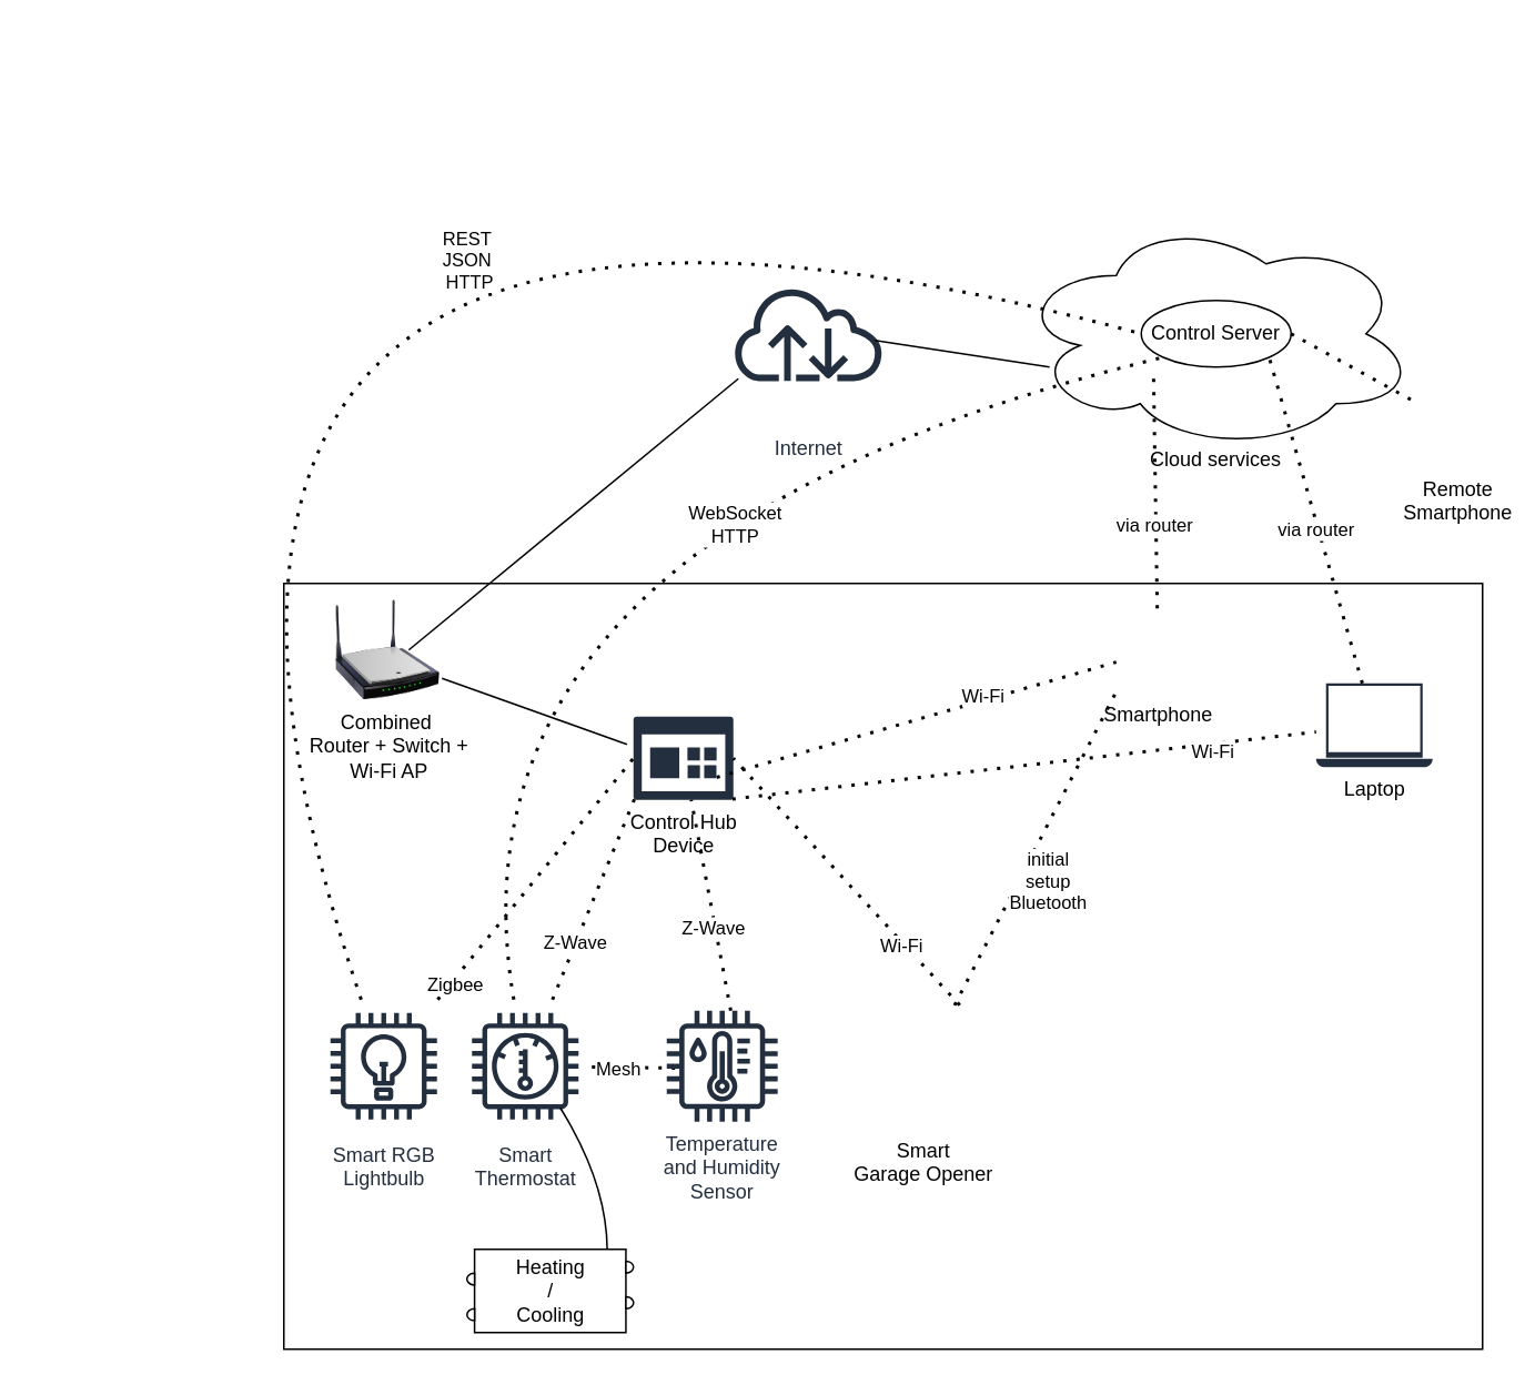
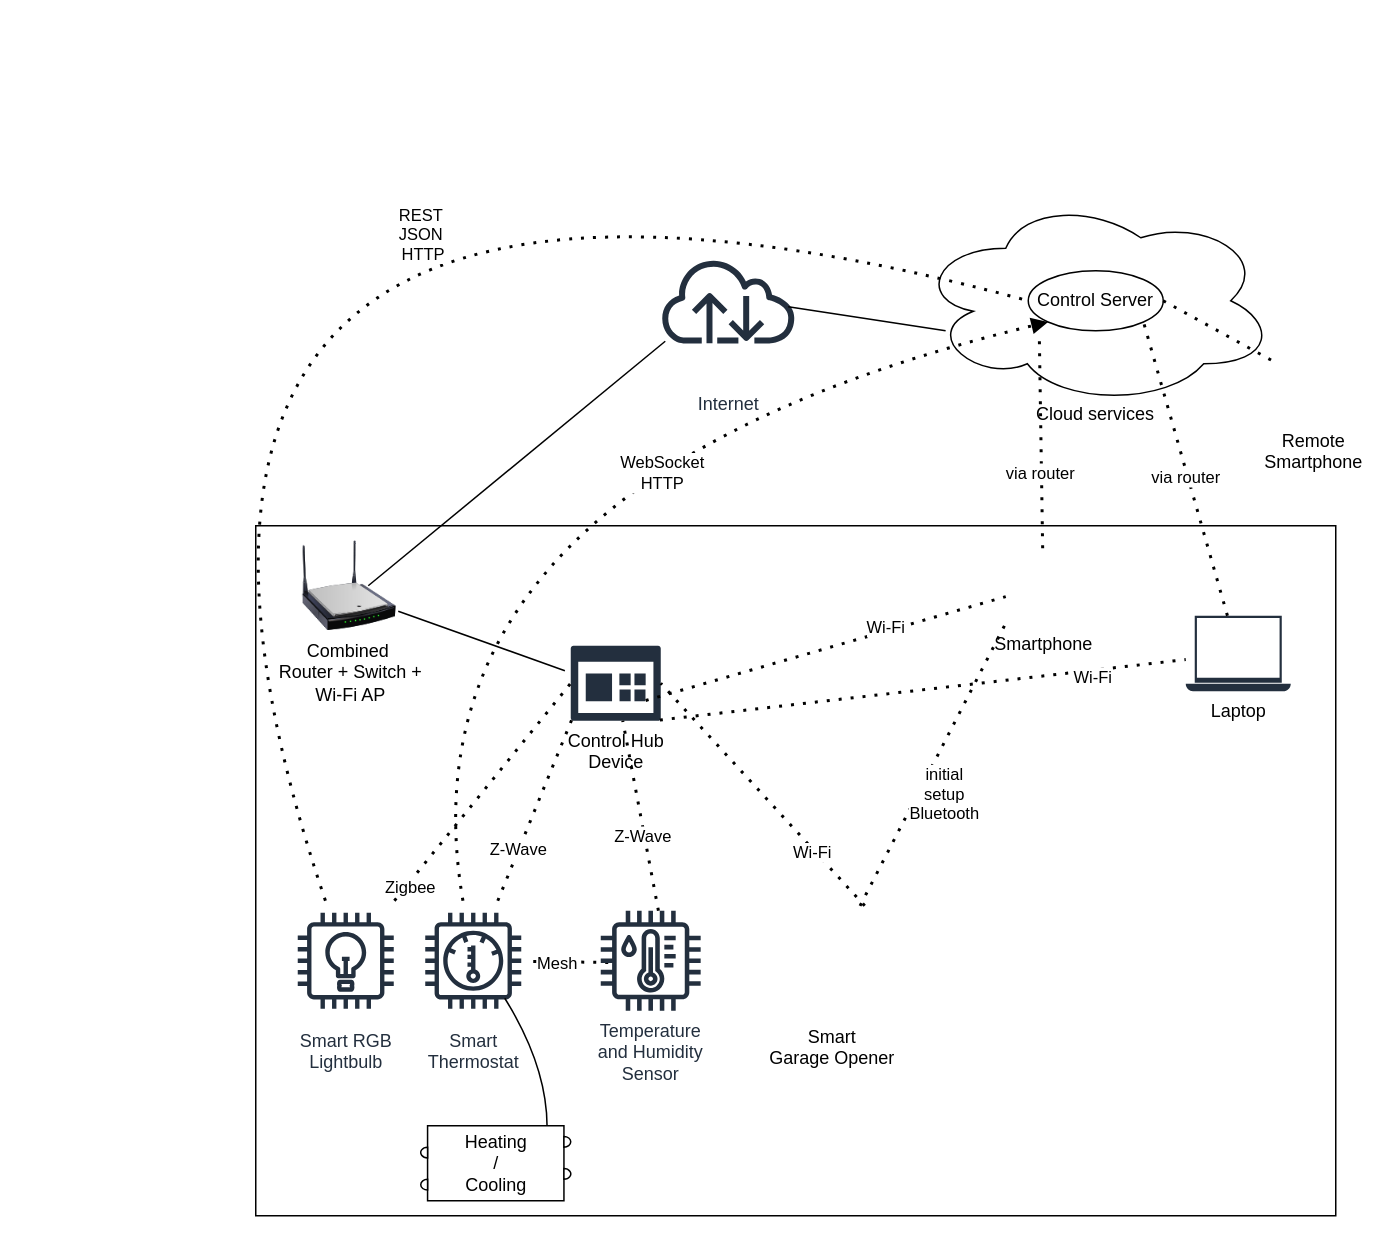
  <mxCell id="0" />
  <mxCell id="1" parent="0" />
  <mxCell id="2" value="Internet" style="sketch=0;outlineConnect=0;fontColor=#232F3E;gradientColor=none;strokeColor=#232F3E;fillColor=#ffffff;dashed=0;verticalLabelPosition=bottom;verticalAlign=top;align=center;html=1;fontSize=12;fontStyle=0;aspect=fixed;shape=mxgraph.aws4.resourceIcon;resIcon=mxgraph.aws4.internet;" vertex="1" parent="1"><mxGeometry x="430" y="145" width="110" height="110" as="geometry" /></mxCell>
  <mxCell id="3" value="Cloud services" style="ellipse;shape=cloud;whiteSpace=wrap;html=1;verticalAlign=bottom;spacingTop=0;spacing=-13;" vertex="1" parent="1"><mxGeometry x="610" y="130" width="240" height="140" as="geometry" /></mxCell>
  <mxCell id="4" value="" style="rounded=0;whiteSpace=wrap;html=1;" vertex="1" parent="1"><mxGeometry x="170" y="350" width="720" height="460" as="geometry" /></mxCell>
  <mxCell id="5" value="Control Server" style="ellipse;whiteSpace=wrap;html=1;" vertex="1" parent="1"><mxGeometry x="685" y="180" width="90" height="40" as="geometry" /></mxCell>
  <mxCell id="6" value="Combined&amp;nbsp;&lt;br&gt;Router + Switch +&lt;br&gt;Wi-Fi AP" style="image;html=1;image=img/lib/clip_art/networking/Wireless_Router_N_128x128.png" vertex="1" parent="1"><mxGeometry x="190" y="360" width="85" height="60" as="geometry" /></mxCell>
  <mxCell id="7" value="" style="endArrow=none;html=1;rounded=0;" edge="1" parent="1"><mxGeometry width="50" height="50" relative="1" as="geometry"><mxPoint x="245" y="390" as="sourcePoint" /><mxPoint x="443" y="227" as="targetPoint" /></mxGeometry></mxCell>
  <mxCell id="8" value="" style="endArrow=none;html=1;rounded=0;entryX=0.083;entryY=0.643;entryDx=0;entryDy=0;entryPerimeter=0;" edge="1" parent="1" target="3"><mxGeometry width="50" height="50" relative="1" as="geometry"><mxPoint x="525" y="204" as="sourcePoint" /><mxPoint x="560" y="490" as="targetPoint" /></mxGeometry></mxCell>
  <mxCell id="9" value="Smart RGB&lt;br&gt;Lightbulb" style="sketch=0;outlineConnect=0;fontColor=#232F3E;gradientColor=none;strokeColor=#232F3E;fillColor=#ffffff;dashed=0;verticalLabelPosition=bottom;verticalAlign=top;align=center;html=1;fontSize=12;fontStyle=0;aspect=fixed;shape=mxgraph.aws4.resourceIcon;resIcon=mxgraph.aws4.lightbulb;" vertex="1" parent="1"><mxGeometry x="190" y="600" width="80" height="80" as="geometry" /></mxCell>
  <mxCell id="10" value="Smartphone" style="shape=image;html=1;verticalAlign=top;verticalLabelPosition=bottom;labelBackgroundColor=#ffffff;imageAspect=0;aspect=fixed;image=https://cdn4.iconfinder.com/data/icons/essential-app-1/16/mobile-phone-smart-screen-128.png" vertex="1" parent="1"><mxGeometry x="670" y="365" width="50" height="50" as="geometry" /></mxCell>
  <mxCell id="11" value="Smart&lt;br&gt;Thermostat" style="sketch=0;outlineConnect=0;fontColor=#232F3E;gradientColor=none;strokeColor=#232F3E;fillColor=#ffffff;dashed=0;verticalLabelPosition=bottom;verticalAlign=top;align=center;html=1;fontSize=12;fontStyle=0;aspect=fixed;shape=mxgraph.aws4.resourceIcon;resIcon=mxgraph.aws4.thermostat;" vertex="1" parent="1"><mxGeometry x="275" y="600" width="80" height="80" as="geometry" /></mxCell>
  <mxCell id="12" value="Smart&lt;br&gt;Garage Opener" style="shape=image;html=1;verticalAlign=top;verticalLabelPosition=bottom;labelBackgroundColor=#ffffff;imageAspect=0;aspect=fixed;image=https://cdn3.iconfinder.com/data/icons/building-89/64/Garage-128.png;clipPath=inset(18.75% 1.56% 0% 0.78% round 5%);" vertex="1" parent="1"><mxGeometry x="510" y="603.39" width="88" height="73.216" as="geometry" /></mxCell>
  <mxCell id="13" value="Laptop" style="sketch=0;pointerEvents=1;shadow=0;dashed=0;html=1;strokeColor=none;fillColor=#232F3E;aspect=fixed;labelPosition=center;verticalLabelPosition=bottom;verticalAlign=top;align=center;outlineConnect=0;shape=mxgraph.vvd.laptop;" vertex="1" parent="1"><mxGeometry x="790" y="410" width="70" height="50.4" as="geometry" /></mxCell>
  <mxCell id="14" value="Control Hub&lt;br&gt;Device" style="sketch=0;pointerEvents=1;shadow=0;dashed=0;html=1;strokeColor=none;labelPosition=center;verticalLabelPosition=bottom;verticalAlign=top;align=center;fillColor=#232F3E;shape=mxgraph.mscae.intune.dashboard;labelBackgroundColor=default;" vertex="1" parent="1"><mxGeometry x="380" y="430" width="60" height="50" as="geometry" /></mxCell>
  <mxCell id="15" value="" style="endArrow=none;dashed=1;html=1;dashPattern=1 3;strokeWidth=2;rounded=0;entryX=0;entryY=0.5;entryDx=0;entryDy=0;entryPerimeter=0;" edge="1" parent="1" source="9" target="14"><mxGeometry width="50" height="50" relative="1" as="geometry"><mxPoint x="220" y="590" as="sourcePoint" /><mxPoint x="270" y="540" as="targetPoint" /></mxGeometry></mxCell>
  <mxCell id="16" value="Zigbee" style="edgeLabel;html=1;align=center;verticalAlign=middle;resizable=0;points=[];" vertex="1" connectable="0" parent="15"><mxGeometry x="-0.846" y="-2" relative="1" as="geometry"><mxPoint as="offset" /></mxGeometry></mxCell>
  <mxCell id="17" value="" style="endArrow=none;dashed=1;html=1;dashPattern=1 3;strokeWidth=2;rounded=0;entryX=0.01;entryY=0.99;entryDx=0;entryDy=0;entryPerimeter=0;" edge="1" parent="1" source="11" target="14"><mxGeometry width="50" height="50" relative="1" as="geometry"><mxPoint x="380" y="570" as="sourcePoint" /><mxPoint x="430" y="520" as="targetPoint" /></mxGeometry></mxCell>
  <mxCell id="18" value="Z-Wave" style="edgeLabel;html=1;align=center;verticalAlign=middle;resizable=0;points=[];" vertex="1" connectable="0" parent="17"><mxGeometry x="-0.426" y="1" relative="1" as="geometry"><mxPoint as="offset" /></mxGeometry></mxCell>
  <mxCell id="19" value="" style="endArrow=none;dashed=1;html=1;dashPattern=1 3;strokeWidth=2;rounded=0;exitX=0.75;exitY=0;exitDx=0;exitDy=0;entryX=1;entryY=0.5;entryDx=0;entryDy=0;entryPerimeter=0;" edge="1" parent="1" source="12" target="14"><mxGeometry width="50" height="50" relative="1" as="geometry"><mxPoint x="410" y="590" as="sourcePoint" /><mxPoint x="460" y="540" as="targetPoint" /></mxGeometry></mxCell>
  <mxCell id="20" value="Wi-Fi" style="edgeLabel;html=1;align=center;verticalAlign=middle;resizable=0;points=[];" vertex="1" connectable="0" parent="19"><mxGeometry x="-0.503" y="2" relative="1" as="geometry"><mxPoint as="offset" /></mxGeometry></mxCell>
  <mxCell id="21" value="" style="endArrow=none;html=1;rounded=0;entryX=-0.065;entryY=0.333;entryDx=0;entryDy=0;entryPerimeter=0;" edge="1" parent="1" target="14"><mxGeometry width="50" height="50" relative="1" as="geometry"><mxPoint x="265" y="407" as="sourcePoint" /><mxPoint x="350" y="410" as="targetPoint" /></mxGeometry></mxCell>
  <mxCell id="22" value="" style="endArrow=none;dashed=1;html=1;dashPattern=1 3;strokeWidth=2;rounded=0;exitX=0.833;exitY=0.73;exitDx=0;exitDy=0;exitPerimeter=0;" edge="1" parent="1" source="14" target="10"><mxGeometry width="50" height="50" relative="1" as="geometry"><mxPoint x="580" y="630" as="sourcePoint" /><mxPoint x="630" y="580" as="targetPoint" /></mxGeometry></mxCell>
  <mxCell id="23" value="Wi-Fi" style="edgeLabel;html=1;align=center;verticalAlign=middle;resizable=0;points=[];" vertex="1" connectable="0" parent="22"><mxGeometry x="0.333" y="3" relative="1" as="geometry"><mxPoint as="offset" /></mxGeometry></mxCell>
  <mxCell id="24" value="" style="endArrow=none;dashed=1;html=1;dashPattern=1 3;strokeWidth=2;rounded=0;exitX=0.99;exitY=0.99;exitDx=0;exitDy=0;exitPerimeter=0;" edge="1" parent="1" source="14" target="13"><mxGeometry width="50" height="50" relative="1" as="geometry"><mxPoint x="690" y="600" as="sourcePoint" /><mxPoint x="740" y="550" as="targetPoint" /></mxGeometry></mxCell>
  <mxCell id="25" value="Wi-Fi" style="edgeLabel;html=1;align=center;verticalAlign=middle;resizable=0;points=[];" vertex="1" connectable="0" parent="24"><mxGeometry x="0.644" y="-4" relative="1" as="geometry"><mxPoint as="offset" /></mxGeometry></mxCell>
  <mxCell id="26" value="" style="endArrow=none;dashed=1;html=1;dashPattern=1 3;strokeWidth=2;rounded=0;entryX=0.082;entryY=1.092;entryDx=0;entryDy=0;entryPerimeter=0;" edge="1" parent="1" source="10" target="5"><mxGeometry width="50" height="50" relative="1" as="geometry"><mxPoint x="700" y="360" as="sourcePoint" /><mxPoint x="750" y="310" as="targetPoint" /></mxGeometry></mxCell>
  <mxCell id="27" value="via router" style="edgeLabel;html=1;align=center;verticalAlign=middle;resizable=0;points=[];" vertex="1" connectable="0" parent="26"><mxGeometry x="-0.282" y="1" relative="1" as="geometry"><mxPoint as="offset" /></mxGeometry></mxCell>
  <mxCell id="28" value="" style="endArrow=none;dashed=1;html=1;dashPattern=1 3;strokeWidth=2;rounded=0;entryX=1;entryY=1;entryDx=0;entryDy=0;" edge="1" parent="1" source="13" target="5"><mxGeometry width="50" height="50" relative="1" as="geometry"><mxPoint x="780" y="360" as="sourcePoint" /><mxPoint x="830" y="310" as="targetPoint" /></mxGeometry></mxCell>
  <mxCell id="29" value="via router" style="edgeLabel;html=1;align=center;verticalAlign=middle;resizable=0;points=[];" vertex="1" connectable="0" parent="28"><mxGeometry x="-0.051" y="2" relative="1" as="geometry"><mxPoint as="offset" /></mxGeometry></mxCell>
  <mxCell id="30" value="Heating&lt;br&gt;/&lt;div&gt;Cooling&lt;/div&gt;" style="shape=mxgraph.pid.vessels.vessel_(semi-tube_heating-cooling_coil);html=1;pointerEvents=1;align=center;verticalLabelPosition=middle;verticalAlign=middle;dashed=0;labelPosition=center;" vertex="1" parent="1"><mxGeometry x="280" y="750" width="100" height="50" as="geometry" /></mxCell>
  <mxCell id="31" value="" style="endArrow=none;html=1;rounded=0;exitX=0.842;exitY=0.001;exitDx=0;exitDy=0;exitPerimeter=0;curved=1;" edge="1" parent="1" source="30"><mxGeometry width="50" height="50" relative="1" as="geometry"><mxPoint x="280" y="760" as="sourcePoint" /><mxPoint x="336" y="665" as="targetPoint" /><Array as="points"><mxPoint x="364" y="710" /></Array></mxGeometry></mxCell>
  <mxCell id="32" value="" style="endArrow=none;dashed=1;html=1;dashPattern=1 3;strokeWidth=2;rounded=0;entryX=0;entryY=0.5;entryDx=0;entryDy=0;curved=1;" edge="1" parent="1" source="9" target="5"><mxGeometry width="50" height="50" relative="1" as="geometry"><mxPoint x="510" y="540" as="sourcePoint" /><mxPoint x="560" y="490" as="targetPoint" /><Array as="points"><mxPoint x="20" y="20" /></Array></mxGeometry></mxCell>
  <mxCell id="33" value="REST&lt;br&gt;JSON&lt;br&gt;&amp;nbsp;HTTP" style="edgeLabel;html=1;align=center;verticalAlign=middle;resizable=0;points=[];" vertex="1" connectable="0" parent="32"><mxGeometry x="0.38" y="-63" relative="1" as="geometry"><mxPoint as="offset" /></mxGeometry></mxCell>
- <mxCell id="34" value="" style="endArrow=none;dashed=1;html=1;dashPattern=1 3;strokeWidth=2;rounded=0;entryX=0;entryY=1;entryDx=0;entryDy=0;curved=1;" edge="1" parent="1" source="11" target="5"><mxGeometry width="50" height="50" relative="1" as="geometry"><mxPoint x="510" y="480" as="sourcePoint" /><mxPoint x="560" y="430" as="targetPoint" /><Array as="points"><mxPoint x="260" y="320" /></Array></mxGeometry></mxCell>
+ <mxCell id="34" value="" style="endArrow=block;dashed=1;html=1;dashPattern=1 3;strokeWidth=2;rounded=0;entryX=0;entryY=1;entryDx=0;entryDy=0;curved=1;" edge="1" parent="1" source="11" target="5"><mxGeometry width="50" height="50" relative="1" as="geometry"><mxPoint x="510" y="480" as="sourcePoint" /><mxPoint x="560" y="430" as="targetPoint" /><Array as="points"><mxPoint x="260" y="320" /></Array></mxGeometry></mxCell>
  <mxCell id="35" value="WebSocket&lt;br&gt;HTTP" style="edgeLabel;html=1;align=center;verticalAlign=middle;resizable=0;points=[];" vertex="1" connectable="0" parent="34"><mxGeometry x="0.254" y="-37" relative="1" as="geometry"><mxPoint as="offset" /></mxGeometry></mxCell>
  <mxCell id="36" value="" style="endArrow=none;dashed=1;html=1;dashPattern=1 3;strokeWidth=2;rounded=0;entryX=0;entryY=1;entryDx=0;entryDy=0;" edge="1" parent="1" source="12" target="10"><mxGeometry width="50" height="50" relative="1" as="geometry"><mxPoint x="510" y="480" as="sourcePoint" /><mxPoint x="560" y="430" as="targetPoint" /></mxGeometry></mxCell>
  <mxCell id="37" value="initial&lt;br&gt;setup&lt;br&gt;Bluetooth" style="edgeLabel;html=1;align=center;verticalAlign=middle;resizable=0;points=[];" vertex="1" connectable="0" parent="36"><mxGeometry x="-0.421" y="-2" relative="1" as="geometry"><mxPoint x="26" y="-22" as="offset" /></mxGeometry></mxCell>
  <mxCell id="38" value="" style="endArrow=none;dashed=1;html=1;dashPattern=1 3;strokeWidth=2;rounded=0;" edge="1" parent="1" target="14"><mxGeometry width="50" height="50" relative="1" as="geometry"><mxPoint x="438.436" y="606.61" as="sourcePoint" /><mxPoint x="460" y="540" as="targetPoint" /></mxGeometry></mxCell>
  <mxCell id="39" value="Z-Wave" style="edgeLabel;html=1;align=center;verticalAlign=middle;resizable=0;points=[];" vertex="1" connectable="0" parent="38"><mxGeometry x="-0.209" y="2" relative="1" as="geometry"><mxPoint as="offset" /></mxGeometry></mxCell>
  <mxCell id="40" value="" style="endArrow=none;dashed=1;html=1;dashPattern=1 3;strokeWidth=2;rounded=0;" edge="1" parent="1" source="11"><mxGeometry width="50" height="50" relative="1" as="geometry"><mxPoint x="360" y="670" as="sourcePoint" /><mxPoint x="410" y="641.177" as="targetPoint" /></mxGeometry></mxCell>
  <mxCell id="41" value="Mesh" style="edgeLabel;html=1;align=center;verticalAlign=middle;resizable=0;points=[];" vertex="1" connectable="0" parent="40"><mxGeometry x="-0.424" y="-1" relative="1" as="geometry"><mxPoint as="offset" /></mxGeometry></mxCell>
  <mxCell id="42" value="Temperature&lt;br&gt;and Humidity&lt;br&gt;Sensor" style="sketch=0;outlineConnect=0;fontColor=#232F3E;gradientColor=none;fillColor=#232F3E;strokeColor=none;dashed=0;verticalLabelPosition=bottom;verticalAlign=top;align=center;html=1;fontSize=12;fontStyle=0;aspect=fixed;pointerEvents=1;shape=mxgraph.aws4.iot_thing_temperature_humidity_sensor;" vertex="1" parent="1"><mxGeometry x="400" y="606.7" width="66.61" height="66.61" as="geometry" /></mxCell>
  <mxCell id="43" value="Remote&lt;br&gt;Smartphone" style="shape=image;html=1;verticalAlign=top;verticalLabelPosition=bottom;labelBackgroundColor=#ffffff;imageAspect=0;aspect=fixed;image=https://cdn4.iconfinder.com/data/icons/essential-app-1/16/mobile-phone-smart-screen-128.png" vertex="1" parent="1"><mxGeometry x="850" y="230" width="50" height="50" as="geometry" /></mxCell>
  <mxCell id="44" value="" style="endArrow=none;dashed=1;html=1;dashPattern=1 3;strokeWidth=2;rounded=0;exitX=1;exitY=0.5;exitDx=0;exitDy=0;" edge="1" parent="1" source="5" target="43"><mxGeometry width="50" height="50" relative="1" as="geometry"><mxPoint x="820" y="220" as="sourcePoint" /><mxPoint x="870" y="170" as="targetPoint" /></mxGeometry></mxCell>
